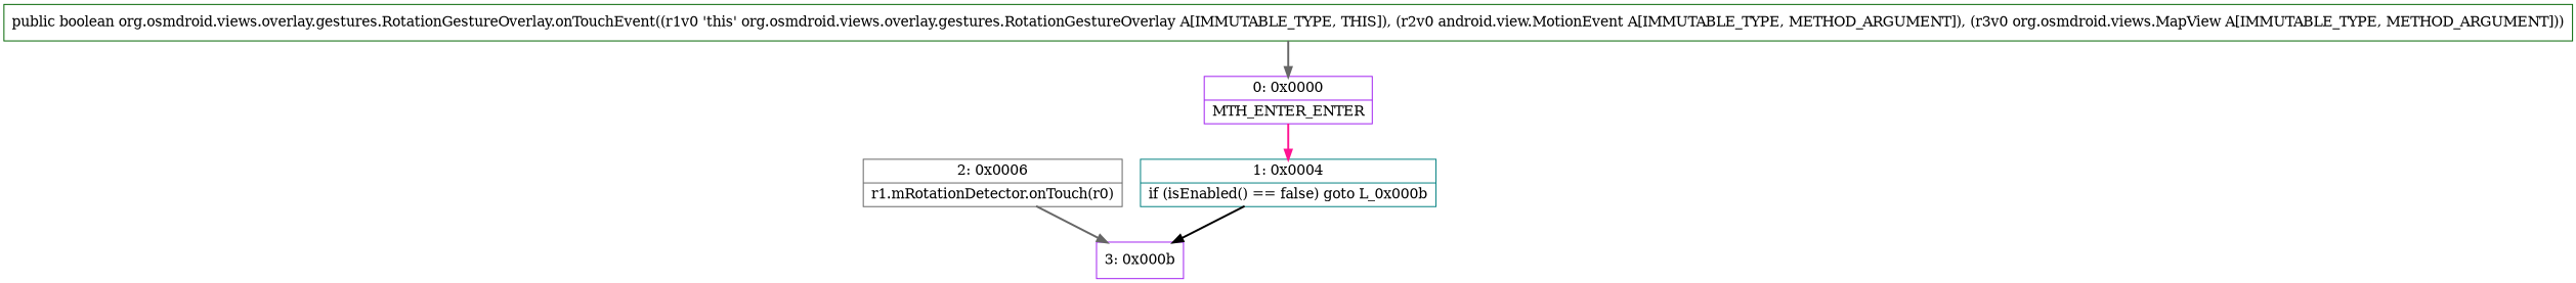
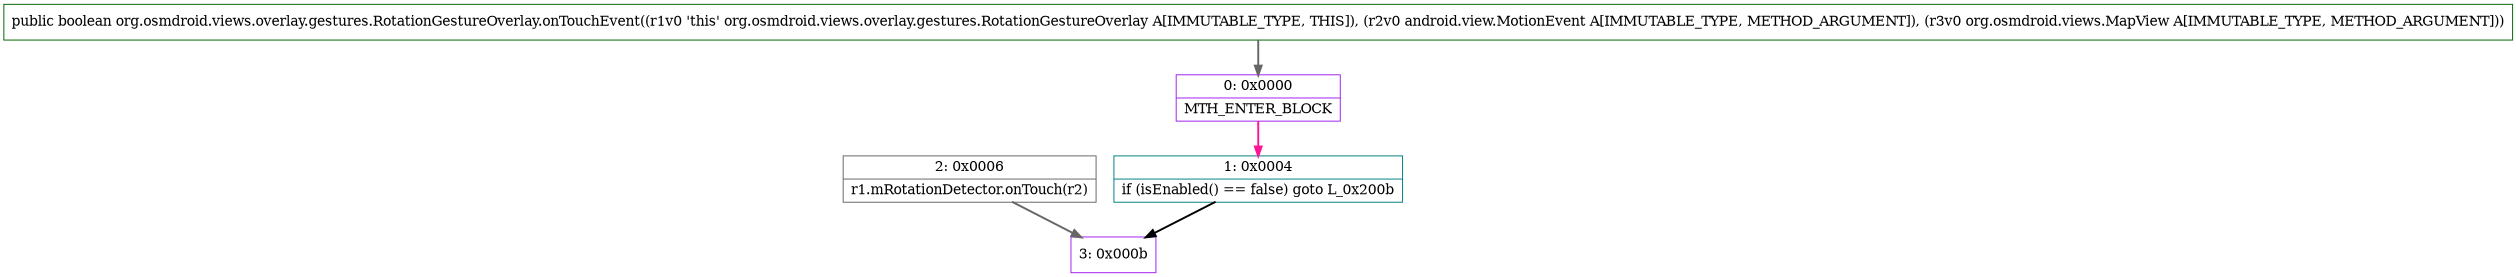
  digraph {
    node [color=purple shape=record]
    edge [color=gray40 style=bold]
-   n1 [label="{0\:\ 0x0000|MTH_ENTER_ENTER\l}"]
-   n2 [color=teal label="{1\:\ 0x0004|if (isEnabled() == false) goto L_0x000b\l}"]
+   n1 [label="{0\:\ 0x0000|MTH_ENTER_BLOCK\l}"]
+   n2 [color=teal label="{1\:\ 0x0004|if (isEnabled() == false) goto L_0x200b\l}"]
    n3 [label="{3\:\ 0x000b}"]
-   n4 [color=gray40 label="{2\:\ 0x0006|r1.mRotationDetector.onTouch(r0)\l}"]
+   n4 [color=gray40 label="{2\:\ 0x0006|r1.mRotationDetector.onTouch(r2)\l}"]
    n5 [color=darkgreen label="{public boolean org.osmdroid.views.overlay.gestures.RotationGestureOverlay.onTouchEvent((r1v0 'this' org.osmdroid.views.overlay.gestures.RotationGestureOverlay A[IMMUTABLE_TYPE, THIS]), (r2v0 android.view.MotionEvent A[IMMUTABLE_TYPE, METHOD_ARGUMENT]), (r3v0 org.osmdroid.views.MapView A[IMMUTABLE_TYPE, METHOD_ARGUMENT])) }"]
    n1 -> n2 [color=deeppink]
    n2 -> n3 [color=black]
    n4 -> n3
    n5 -> n1
  }
